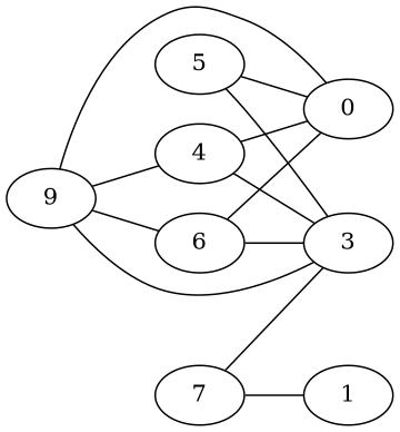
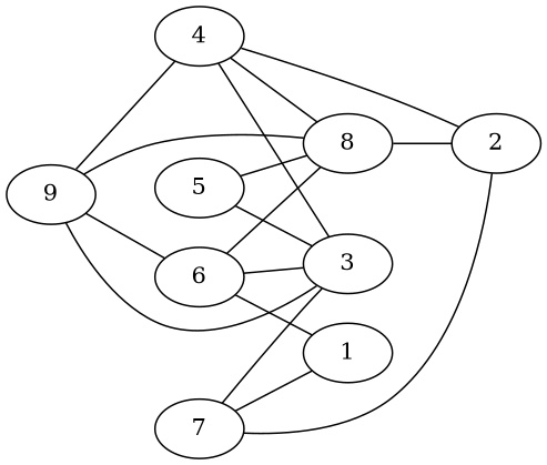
  graph {
    rankdir=LR
-   n1 [label=0]
+   n1 [label=8]
+   n2 [label=2]
    n3 [label=1]
    n4 [label=3]
    n5 [label=4]
    n6 [label=5]
    n7 [label=6]
    n8 [label=7]
    n9 [label=9]
+   n1 -- n2
    n5 -- n1
+   n5 -- n2
    n5 -- n4
    n6 -- n1
    n6 -- n4
    n7 -- n1
+   n7 -- n3
    n7 -- n4
+   n8 -- n2
    n8 -- n3
    n8 -- n4
    n9 -- n1
    n9 -- n4
    n9 -- n5
    n9 -- n7
  }
